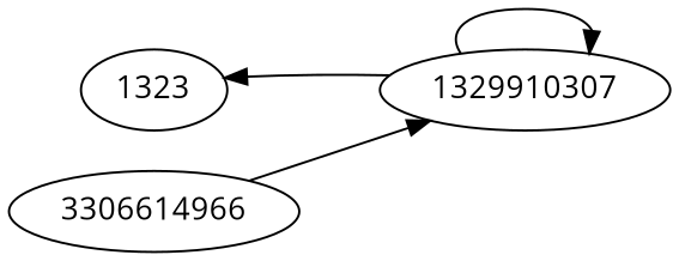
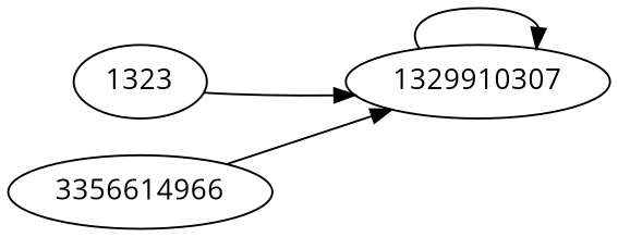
  digraph {
    fontname="Open Sans"
    rankdir=LR
    node [fontname="Open Sans"]
    edge [fontname="Open Sans"]
    1323
    1329910307
-   3306614966
-   1329910307 -> 1323
+   3306614966 [label=3356614966]
+   1323 -> 1329910307
    1329910307 -> 1329910307
    3306614966 -> 1329910307
  }
